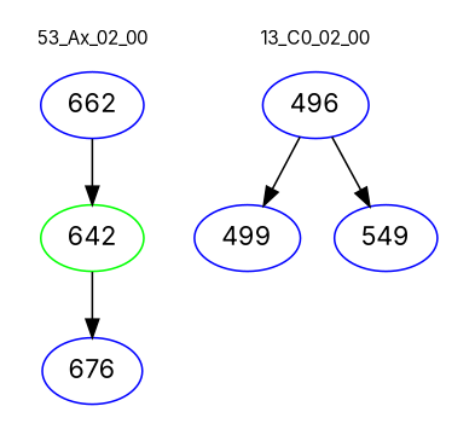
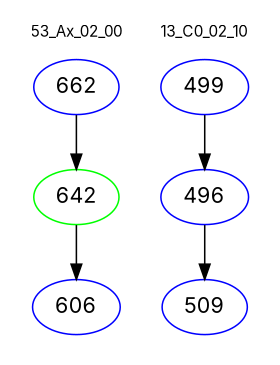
  digraph {
    fontname=Inter
    node [color=blue fontname=Inter]
    edge [color=black fontname=Inter]
    n1 [label=662]
    n2 [color=green label=642]
-   n3 [label=676]
+   n3 [label=606]
    n4 [label=499]
    n5 [label=496]
-   n6 [label=549]
+   n6 [label=509]
    subgraph cluster_1 {
      color=white
      fontsize=10
      label="53_Ax_02_00"
      n1
      n2
      n3
    }
    subgraph cluster_2 {
      color=white
      fontsize=10
-     label="13_C0_02_00"
+     label="13_C0_02_10"
      n4
      n5
      n6
    }
    n1 -> n2
    n2 -> n3
-   n5 -> n4
+   n4 -> n5
    n5 -> n6
  }
